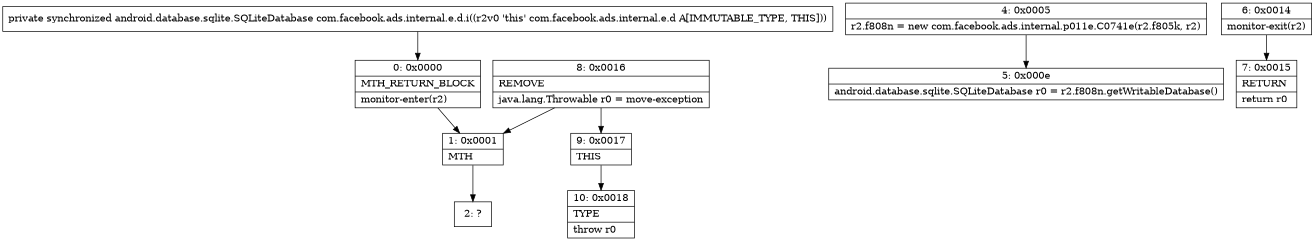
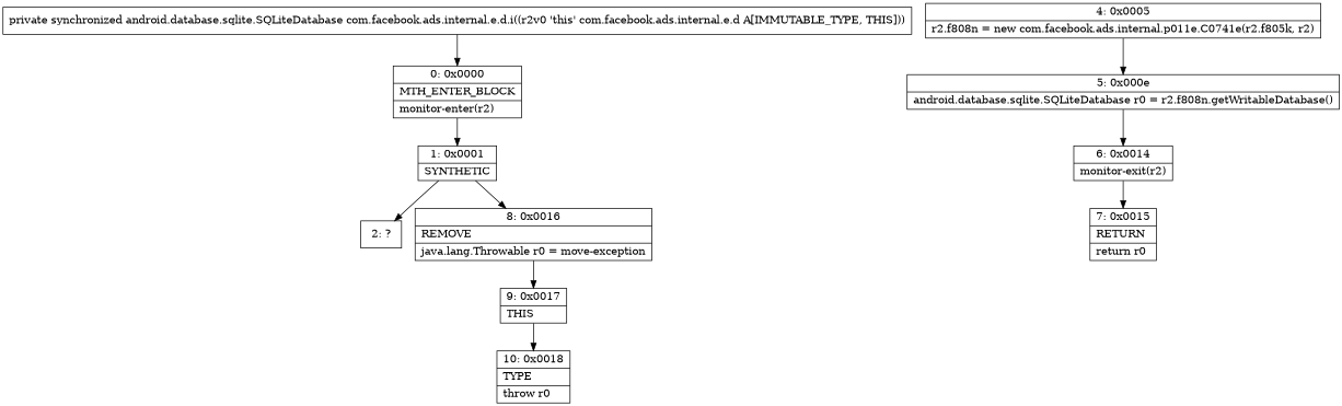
  digraph {
    node [shape=record]
-   n1 [label="{0\:\ 0x0000|MTH_RETURN_BLOCK\l|monitor\-enter(r2)\l}"]
-   n2 [label="{1\:\ 0x0001|MTH\l}"]
+   n1 [label="{0\:\ 0x0000|MTH_ENTER_BLOCK\l|monitor\-enter(r2)\l}"]
+   n2 [label="{1\:\ 0x0001|SYNTHETIC\l}"]
    n3 [label="{2\:\ ?}"]
    n4 [label="{8\:\ 0x0016|REMOVE\l|java.lang.Throwable r0 = move\-exception\l}"]
    n5 [label="{9\:\ 0x0017|THIS\l}"]
    n6 [label="{4\:\ 0x0005|r2.f808n = new com.facebook.ads.internal.p011e.C0741e(r2.f805k, r2)\l}"]
    n7 [label="{5\:\ 0x000e|android.database.sqlite.SQLiteDatabase r0 = r2.f808n.getWritableDatabase()\l}"]
    n8 [label="{6\:\ 0x0014|monitor\-exit(r2)\l}"]
    n9 [label="{7\:\ 0x0015|RETURN\l|return r0\l}"]
    n10 [label="{10\:\ 0x0018|TYPE\l|throw r0\l}"]
    n11 [label="{private synchronized android.database.sqlite.SQLiteDatabase com.facebook.ads.internal.e.d.i((r2v0 'this' com.facebook.ads.internal.e.d A[IMMUTABLE_TYPE, THIS])) }"]
    n1 -> n2
    n2 -> n3
-   n4 -> n2
+   n2 -> n4
    n4 -> n5
    n5 -> n10
    n6 -> n7
+   n7 -> n8
    n8 -> n9
    n11 -> n1
  }
